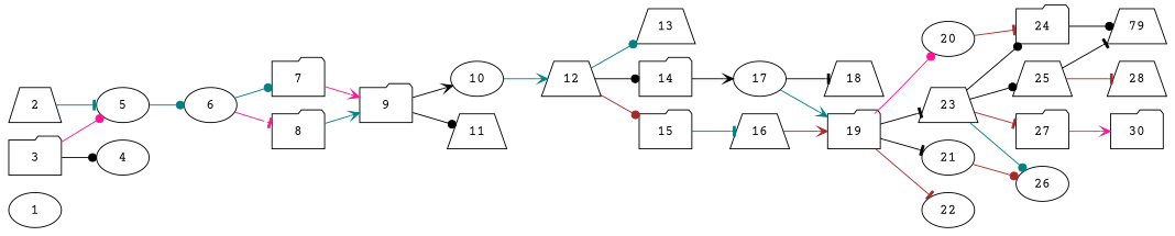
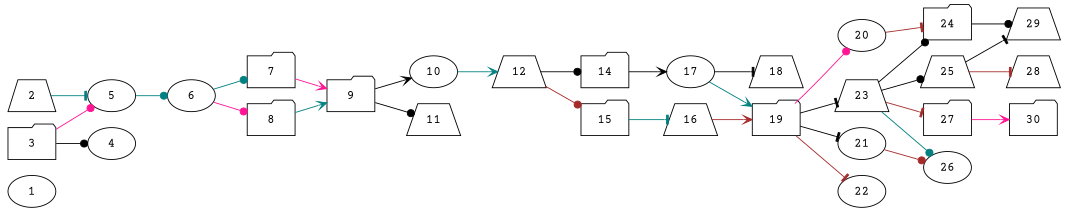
  digraph {
    fontname="Courier Prime"
    rankdir=LR
    node [alpha=0.15 fontname="Courier Prime" shape=ellipse]
    edge [arrowhead=dot color=black fontname="Courier Prime"]
    1 [alpha=0.01 expect_size=40994816]
    2 [alpha=0.18 expect_size=33351680 shape=trapezium]
    5 [expect_size=48519168]
    6 [alpha=0.16 expect_size=15042560]
    7 [alpha=0.17 expect_size=51765248 shape=folder]
    8 [alpha=0.05 expect_size=23364608 shape=folder]
    3 [alpha=0.14 expect_size=39438336 shape=folder]
    4 [alpha=0.16 expect_size=5577728]
    9 [alpha=0.09 expect_size=28298240 shape=folder]
    10 [alpha=0.08 expect_size=40932352]
    11 [alpha=0.19 expect_size=23956480 shape=trapezium]
    12 [alpha=0.09 expect_size=25311232 shape=trapezium]
-   13 [alpha=0.10 expect_size=19647488 shape=trapezium]
    14 [alpha=0.12 expect_size=6175744 shape=folder]
    15 [alpha=0.06 expect_size=44318720 shape=folder]
    17 [alpha=0.18 expect_size=24579072]
    16 [alpha=0.18 expect_size=33098752 shape=trapezium]
    19 [expect_size=28772352 shape=folder]
    18 [alpha=0.20 expect_size=17105920 shape=trapezium]
    20 [alpha=0.07 expect_size=50395136]
    21 [expect_size=22059008]
    22 [expect_size=19288064]
    23 [alpha=0.09 expect_size=39481344 shape=trapezium]
    24 [alpha=0.03 expect_size=15511552 shape=folder]
    26 [alpha=0.12 expect_size=12081152]
    25 [expect_size=44623872 shape=trapezium]
    27 [alpha=0.09 expect_size=7851008 shape=folder]
-   29 [alpha=0.07 expect_size=49738752 shape=trapezium label=79]
+   29 [alpha=0.07 expect_size=49738752 shape=trapezium]
    28 [alpha=0.13 expect_size=49907712 shape=trapezium]
    30 [alpha=0.16 expect_size=37585920 shape=folder]
    2 -> 5 [arrowhead=tee color=teal]
    5 -> 6 [color=teal]
    6 -> 7 [color=teal]
-   6 -> 8 [arrowhead=tee color=deeppink]
+   6 -> 8 [color=deeppink]
    7 -> 9 [arrowhead=vee color=deeppink]
    8 -> 9 [arrowhead=vee color=teal]
    3 -> 5 [color=deeppink]
    3 -> 4
    9 -> 10 [arrowhead=vee]
    9 -> 11
    10 -> 12 [arrowhead=vee color=teal]
-   12 -> 13 [color=teal]
    12 -> 14
    12 -> 15 [color=brown]
    14 -> 17 [arrowhead=vee]
    15 -> 16 [arrowhead=tee color=teal]
    17 -> 19 [arrowhead=vee color=teal]
    17 -> 18 [arrowhead=tee]
    16 -> 19 [arrowhead=vee color=brown]
    19 -> 20 [color=deeppink]
    19 -> 21 [arrowhead=tee]
    19 -> 22 [arrowhead=tee color=brown]
    19 -> 23 [arrowhead=tee]
    20 -> 24 [arrowhead=tee color=brown]
    21 -> 26 [color=brown]
    23 -> 24
    23 -> 26 [color=teal]
    23 -> 25
    23 -> 27 [arrowhead=tee color=brown]
    24 -> 29
    25 -> 29 [arrowhead=tee]
    25 -> 28 [arrowhead=tee color=brown]
    27 -> 30 [arrowhead=vee color=deeppink]
  }
